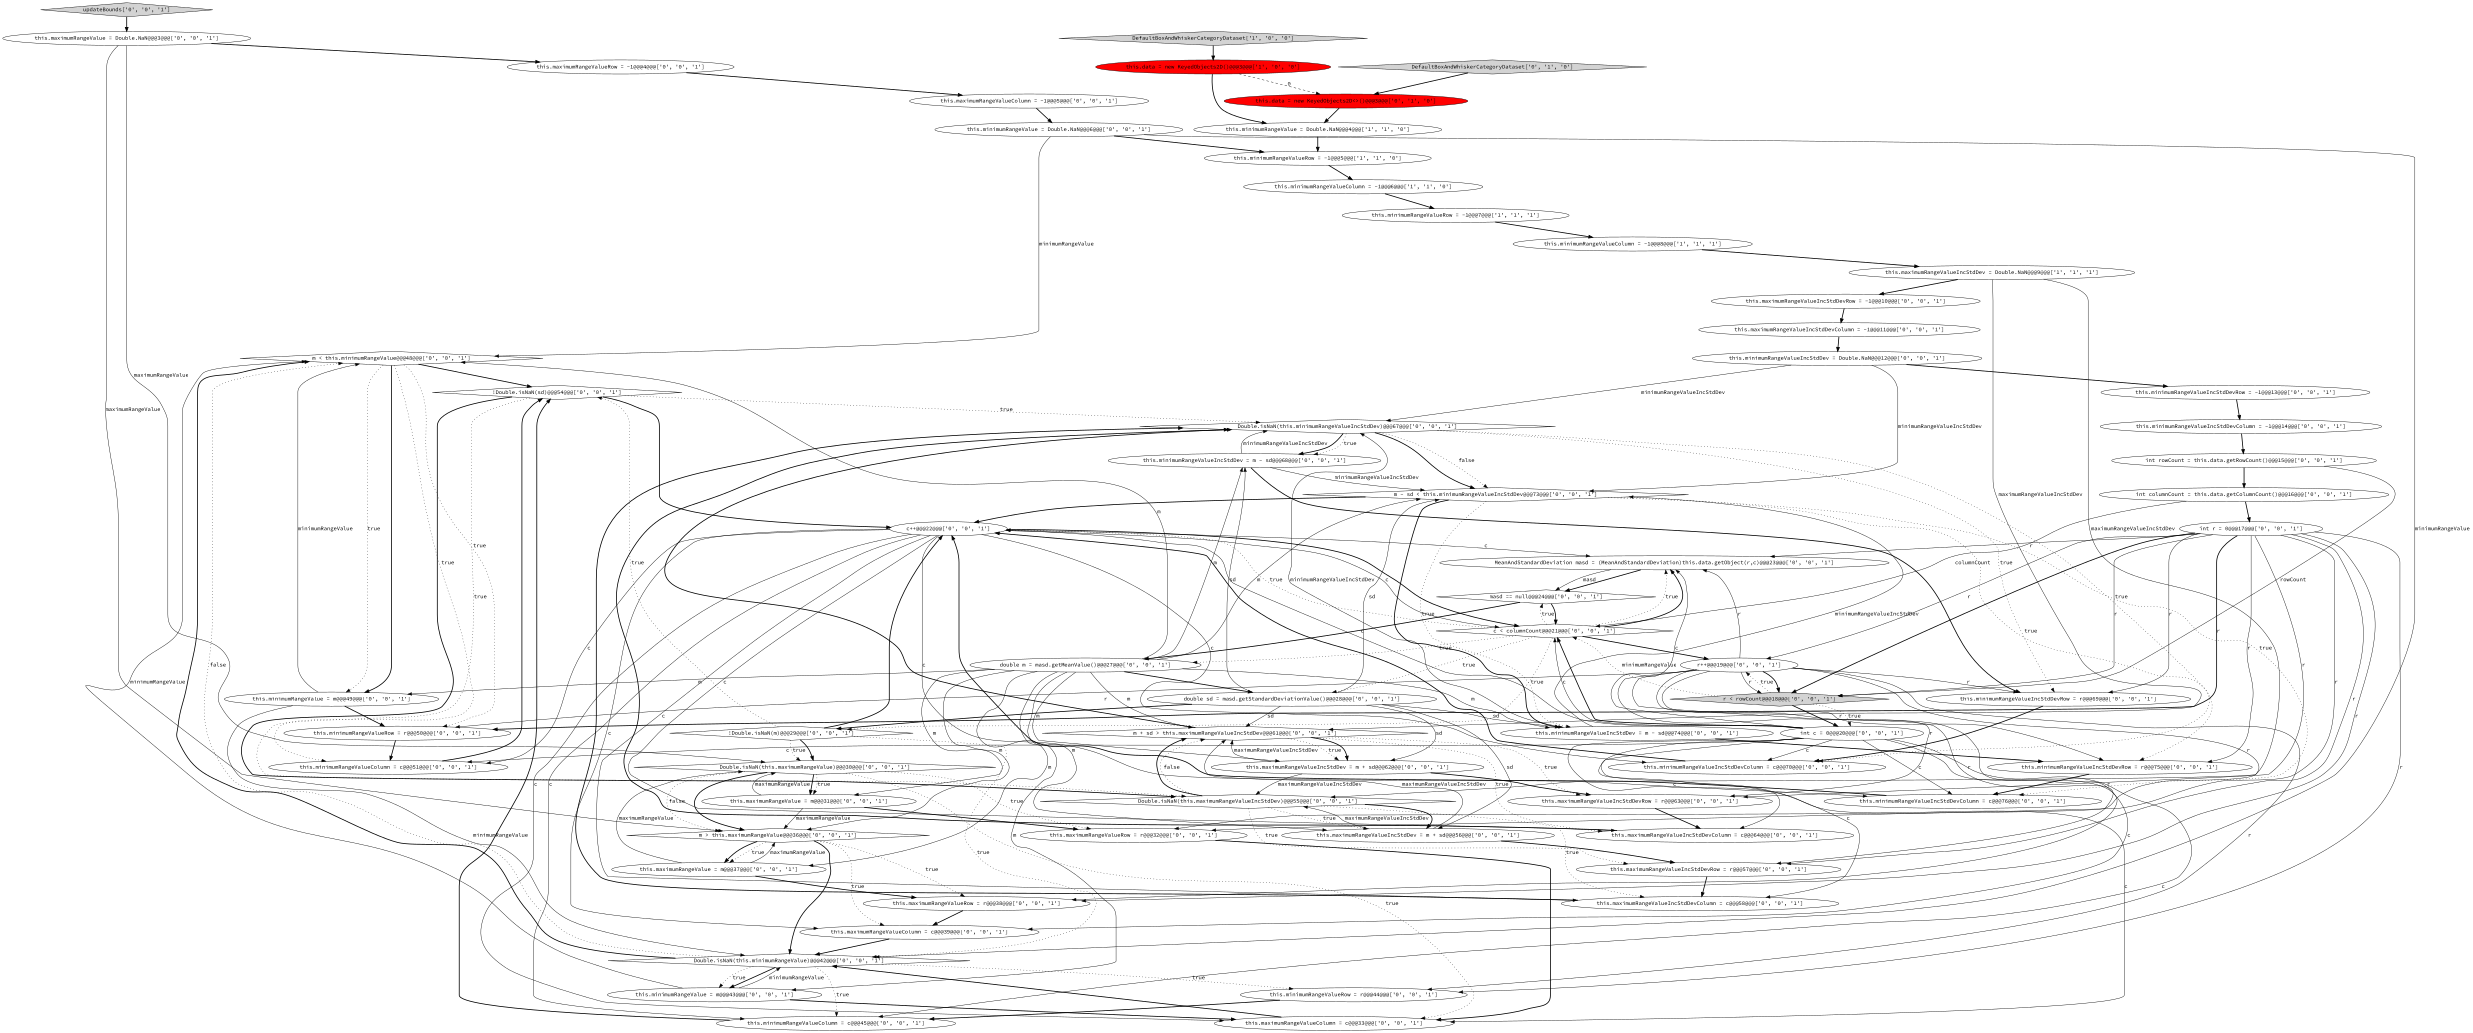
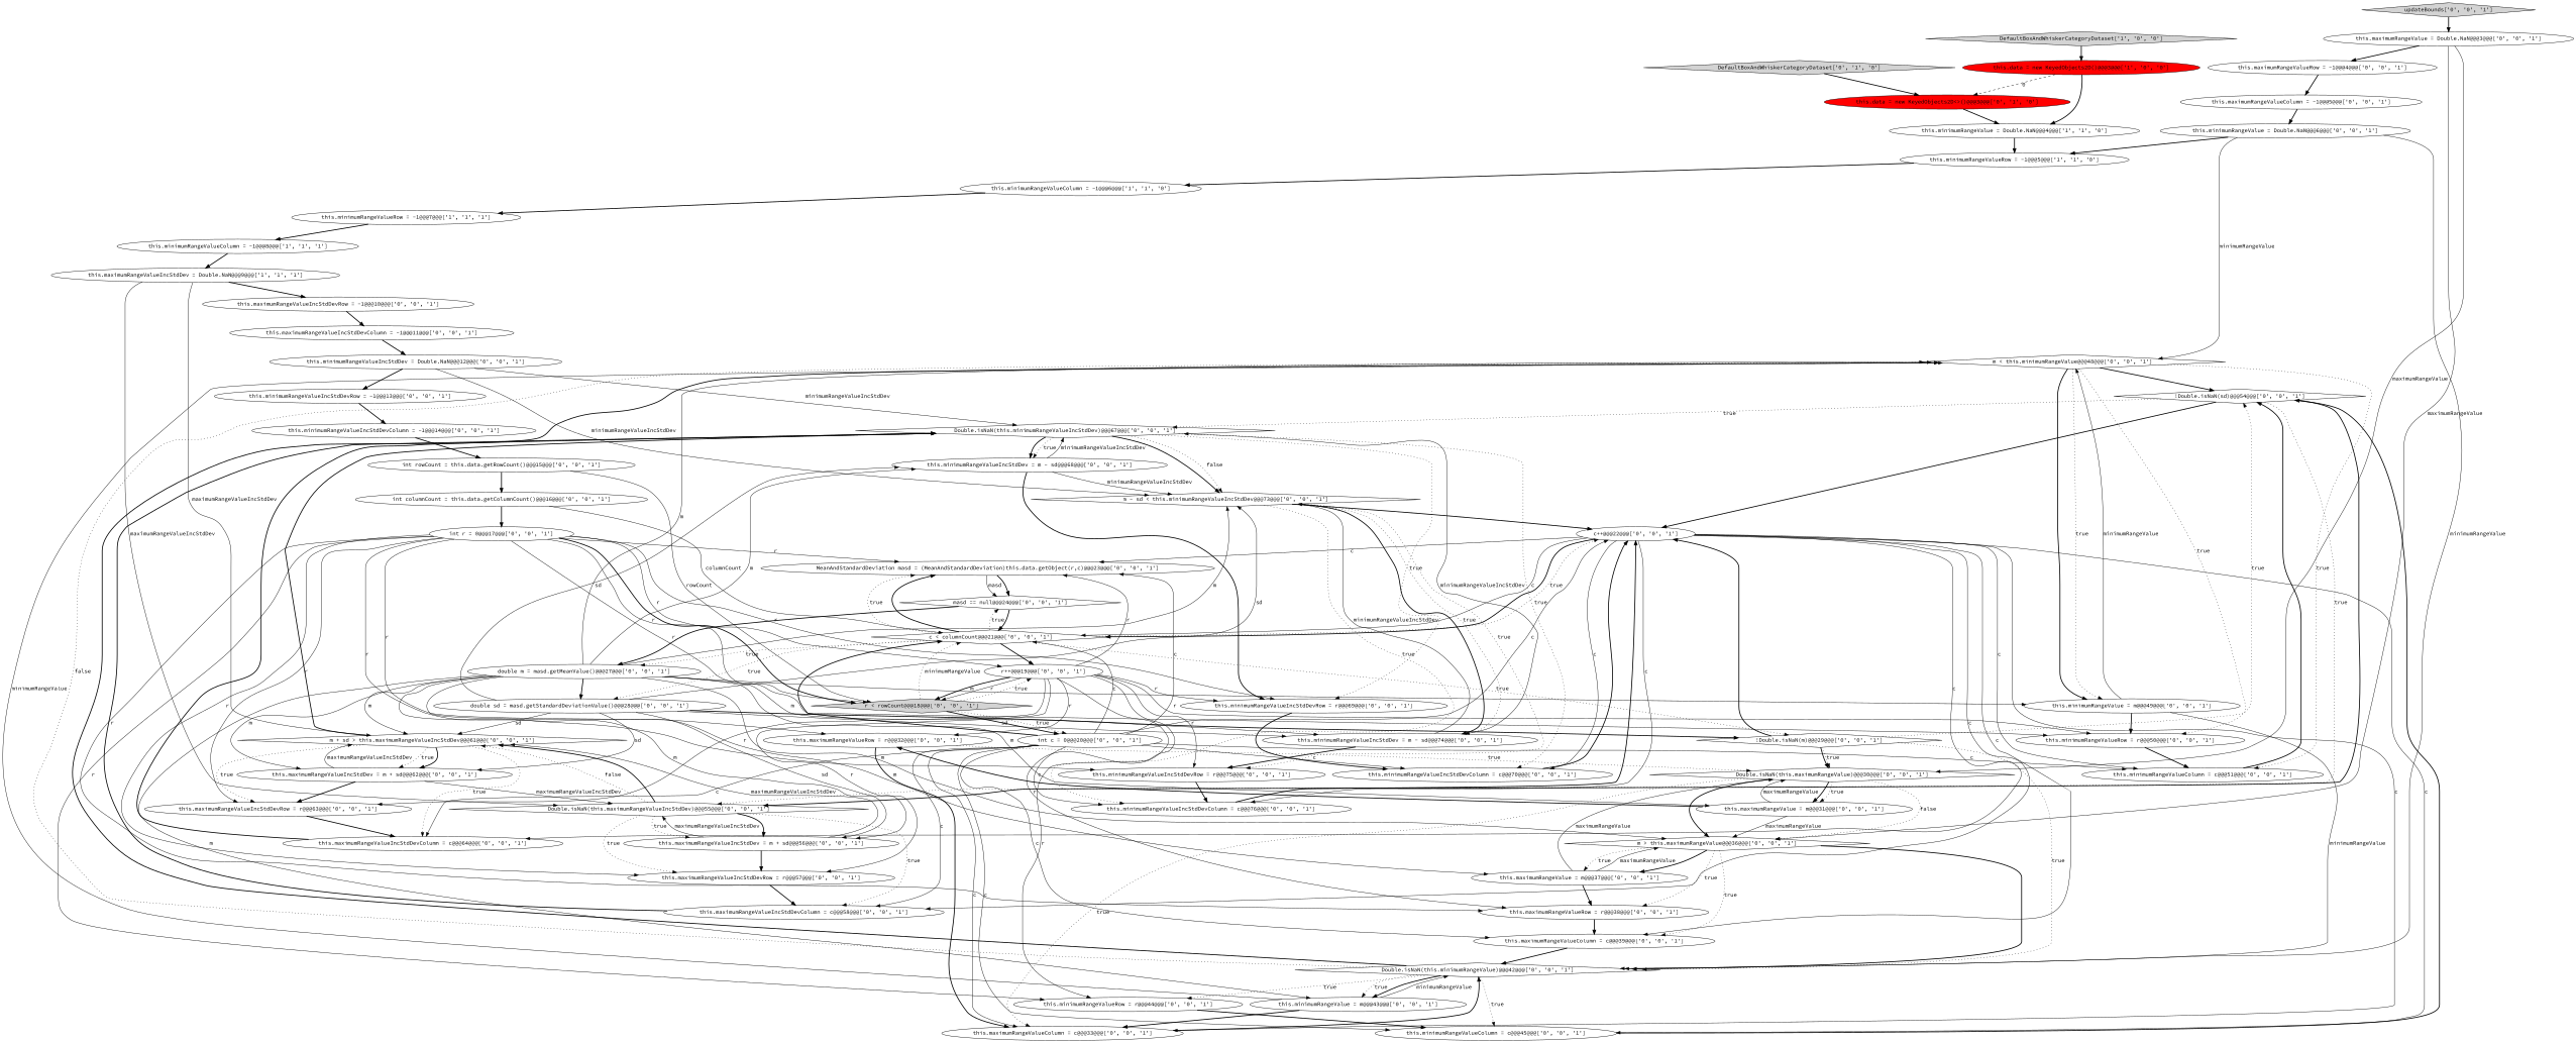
  digraph {
    fontname="Source Code Pro"
    node [fillcolor=white fontname="Source Code Pro" shape=ellipse style=filled]
    edge [fontname="Source Code Pro" style=solid]
    n1 [label="m < this.minimumRangeValue@@@48@@@['0', '0', '1']" shape=diamond]
    n2 [label="!Double.isNaN(sd)@@@54@@@['0', '0', '1']" shape=diamond]
    n3 [label="this.minimumRangeValue = m@@@49@@@['0', '0', '1']"]
    n4 [label="this.minimumRangeValueRow = r@@@50@@@['0', '0', '1']"]
    n5 [label="this.minimumRangeValueColumn = c@@@51@@@['0', '0', '1']"]
    n6 [label="Double.isNaN(this.minimumRangeValueIncStdDev)@@@67@@@['0', '0', '1']" shape=diamond]
    n7 [label="Double.isNaN(this.maximumRangeValueIncStdDev)@@@55@@@['0', '0', '1']" shape=diamond]
    n8 [label="c++@@@22@@@['0', '0', '1']"]
    n9 [label="Double.isNaN(this.minimumRangeValue)@@@42@@@['0', '0', '1']" shape=diamond]
    n10 [label="m + sd > this.maximumRangeValueIncStdDev@@@61@@@['0', '0', '1']" shape=diamond]
    n11 [label="this.maximumRangeValueIncStdDevRow = r@@@63@@@['0', '0', '1']"]
    n12 [label="this.maximumRangeValueIncStdDev = m + sd@@@62@@@['0', '0', '1']"]
    n13 [label="this.maximumRangeValueIncStdDevColumn = c@@@64@@@['0', '0', '1']"]
    n14 [label="this.minimumRangeValueIncStdDev = m - sd@@@68@@@['0', '0', '1']"]
    n15 [label="this.minimumRangeValueIncStdDevRow = r@@@69@@@['0', '0', '1']"]
    n16 [label="m - sd < this.minimumRangeValueIncStdDev@@@73@@@['0', '0', '1']" shape=diamond]
    n17 [label="this.minimumRangeValueIncStdDevColumn = c@@@70@@@['0', '0', '1']"]
    n18 [label="this.minimumRangeValueIncStdDevRow = r@@@75@@@['0', '0', '1']"]
    n19 [label="this.minimumRangeValueIncStdDevColumn = c@@@76@@@['0', '0', '1']"]
    n20 [label="this.minimumRangeValueIncStdDev = m - sd@@@74@@@['0', '0', '1']"]
    n21 [label="this.minimumRangeValue = Double.NaN@@@6@@@['0', '0', '1']"]
    n22 [label="this.minimumRangeValueRow = -1@@@5@@@['1', '1', '0']"]
    n23 [label="this.minimumRangeValueRow = -1@@@7@@@['1', '1', '1']"]
    n24 [label="this.minimumRangeValueColumn = -1@@@8@@@['1', '1', '1']"]
    n25 [label="this.minimumRangeValueColumn = c@@@45@@@['0', '0', '1']"]
    n26 [label="this.minimumRangeValue = m@@@43@@@['0', '0', '1']"]
    n27 [label="this.minimumRangeValueRow = r@@@44@@@['0', '0', '1']"]
    n28 [label="this.minimumRangeValueIncStdDevColumn = -1@@@14@@@['0', '0', '1']"]
    n29 [label="int rowCount = this.data.getRowCount()@@@15@@@['0', '0', '1']"]
    n30 [label="int columnCount = this.data.getColumnCount()@@@16@@@['0', '0', '1']"]
    n31 [fillcolor=lightgray label="r < rowCount@@@18@@@['0', '0', '1']" shape=diamond]
    n32 [label="this.maximumRangeValueIncStdDev = m + sd@@@56@@@['0', '0', '1']"]
    n33 [label="this.maximumRangeValueIncStdDevRow = r@@@57@@@['0', '0', '1']"]
    n34 [label="this.maximumRangeValueIncStdDevColumn = c@@@58@@@['0', '0', '1']"]
    n35 [label="this.maximumRangeValueColumn = c@@@39@@@['0', '0', '1']"]
    n36 [label="this.maximumRangeValueColumn = c@@@33@@@['0', '0', '1']"]
    n37 [label="MeanAndStandardDeviation masd = (MeanAndStandardDeviation)this.data.getObject(r,c)@@@23@@@['0', '0', '1']"]
    n38 [label="c < columnCount@@@21@@@['0', '0', '1']" shape=diamond]
    n39 [label="this.maximumRangeValueRow = r@@@38@@@['0', '0', '1']"]
    n40 [label="this.minimumRangeValue = Double.NaN@@@4@@@['1', '1', '0']"]
    n41 [label="this.minimumRangeValueColumn = -1@@@6@@@['1', '1', '0']"]
    n42 [label="Double.isNaN(this.maximumRangeValue)@@@30@@@['0', '0', '1']" shape=diamond]
    n43 [label="this.maximumRangeValue = m@@@31@@@['0', '0', '1']"]
    n44 [label="m > this.maximumRangeValue@@@36@@@['0', '0', '1']" shape=diamond]
    n45 [label="this.maximumRangeValueRow = r@@@32@@@['0', '0', '1']"]
    n46 [label="this.maximumRangeValue = m@@@37@@@['0', '0', '1']"]
    n47 [label="masd == null@@@24@@@['0', '0', '1']" shape=diamond]
    n48 [label="double m = masd.getMeanValue()@@@27@@@['0', '0', '1']"]
    n49 [label="!Double.isNaN(m)@@@29@@@['0', '0', '1']" shape=diamond]
    n50 [label="double sd = masd.getStandardDeviationValue()@@@28@@@['0', '0', '1']"]
    n51 [label="r++@@@19@@@['0', '0', '1']"]
    n52 [fillcolor=red label="this.data = new KeyedObjects2D()@@@3@@@['1', '0', '0']"]
    n53 [fillcolor=red label="this.data = new KeyedObjects2D<>()@@@3@@@['0', '1', '0']"]
    n54 [label="this.minimumRangeValueIncStdDevRow = -1@@@13@@@['0', '0', '1']"]
    n55 [fillcolor=lightgray label="DefaultBoxAndWhiskerCategoryDataset['0', '1', '0']" shape=diamond]
    n56 [label="this.minimumRangeValueIncStdDev = Double.NaN@@@12@@@['0', '0', '1']"]
    n57 [label="this.maximumRangeValueIncStdDevRow = -1@@@10@@@['0', '0', '1']"]
    n58 [label="this.maximumRangeValueIncStdDevColumn = -1@@@11@@@['0', '0', '1']"]
    n59 [label="int r = 0@@@17@@@['0', '0', '1']"]
    n60 [label="this.maximumRangeValue = Double.NaN@@@3@@@['0', '0', '1']"]
    n61 [label="this.maximumRangeValueRow = -1@@@4@@@['0', '0', '1']"]
    n62 [label="this.maximumRangeValueColumn = -1@@@5@@@['0', '0', '1']"]
    n63 [fillcolor=lightgray label="DefaultBoxAndWhiskerCategoryDataset['1', '0', '0']" shape=diamond]
    n64 [label="this.maximumRangeValueIncStdDev = Double.NaN@@@9@@@['1', '1', '1']"]
    n65 [label="int c = 0@@@20@@@['0', '0', '1']"]
    n66 [fillcolor=lightgray label="updateBounds['0', '0', '1']" shape=diamond]
    n1 -> n2 [style=bold]
    n1 -> n3 [label=true style=dotted]
    n1 -> n3 [style=bold]
    n1 -> n4 [label=true style=dotted]
    n1 -> n5 [label=true style=dotted]
    n2 -> n6 [label=true style=dotted]
    n2 -> n7 [style=bold]
    n2 -> n7 [label=true style=dotted]
    n2 -> n8 [style=bold]
    n3 -> n1 [label=minimumRangeValue]
    n3 -> n4 [style=bold]
    n3 -> n9 [label=minimumRangeValue]
    n4 -> n5 [style=bold]
    n5 -> n2 [style=bold]
    n6 -> n14 [style=bold]
    n6 -> n14 [label=true style=dotted]
    n6 -> n15 [label=true style=dotted]
    n6 -> n16 [style=bold]
    n6 -> n16 [label=false style=dotted]
    n6 -> n17 [label=true style=dotted]
    n7 -> n10 [label=false style=dotted]
    n7 -> n10 [style=bold]
    n7 -> n32 [style=bold]
    n7 -> n32 [label=true style=dotted]
    n7 -> n33 [label=true style=dotted]
    n7 -> n34 [label=true style=dotted]
    n8 -> n5 [label=c]
    n8 -> n13 [label=c]
    n8 -> n17 [label=c]
    n8 -> n19 [label=c]
    n8 -> n25 [label=c]
    n8 -> n34 [label=c]
    n8 -> n35 [label=c]
    n8 -> n36 [label=c]
    n8 -> n37 [label=c]
    n8 -> n38 [label=c]
    n8 -> n38 [style=bold]
    n9 -> n1 [label=false style=dotted]
    n9 -> n1 [style=bold]
    n9 -> n25 [label=true style=dotted]
    n9 -> n26 [label=true style=dotted]
    n9 -> n26 [style=bold]
    n9 -> n27 [label=true style=dotted]
    n10 -> n6 [style=bold]
    n10 -> n11 [label=true style=dotted]
    n10 -> n12 [label=true style=dotted]
    n10 -> n12 [style=bold]
    n10 -> n13 [label=true style=dotted]
    n11 -> n13 [style=bold]
    n12 -> n7 [label=maximumRangeValueIncStdDev]
    n12 -> n10 [label=maximumRangeValueIncStdDev]
    n12 -> n11 [style=bold]
    n13 -> n6 [style=bold]
    n14 -> n6 [label=minimumRangeValueIncStdDev]
    n14 -> n15 [style=bold]
    n14 -> n16 [label=minimumRangeValueIncStdDev]
    n15 -> n17 [style=bold]
    n16 -> n8 [style=bold]
    n16 -> n18 [label=true style=dotted]
    n16 -> n19 [label=true style=dotted]
    n16 -> n20 [style=bold]
    n16 -> n20 [label=true style=dotted]
    n17 -> n8 [style=bold]
    n18 -> n19 [style=bold]
    n19 -> n8 [style=bold]
    n20 -> n6 [label=minimumRangeValueIncStdDev]
    n20 -> n16 [label=minimumRangeValueIncStdDev]
    n20 -> n18 [style=bold]
    n21 -> n1 [label=minimumRangeValue]
    n21 -> n9 [label=minimumRangeValue]
    n21 -> n22 [style=bold]
    n22 -> n41 [style=bold]
    n23 -> n24 [style=bold]
    n24 -> n64 [style=bold]
    n25 -> n2 [style=bold]
    n26 -> n1 [label=minimumRangeValue]
    n26 -> n9 [label=minimumRangeValue]
    n26 -> n36 [style=bold]
    n27 -> n25 [style=bold]
    n28 -> n29 [style=bold]
    n29 -> n30 [style=bold]
    n29 -> n31 [label=rowCount]
    n30 -> n38 [label=columnCount]
    n30 -> n59 [style=bold]
    n31 -> n38 [label=minimumRangeValue style=dotted]
    n31 -> n51 [label=true style=dotted]
    n31 -> n65 [style=bold]
    n31 -> n65 [label=true style=dotted]
    n32 -> n7 [label=maximumRangeValueIncStdDev]
    n32 -> n10 [label=maximumRangeValueIncStdDev]
    n32 -> n33 [style=bold]
    n33 -> n34 [style=bold]
    n34 -> n6 [style=bold]
    n35 -> n9 [style=bold]
    n36 -> n9 [style=bold]
    n37 -> n47 [style=bold]
    n37 -> n47 [label=masd]
    n38 -> n8 [label=true style=dotted]
    n38 -> n37 [label=true style=dotted]
    n38 -> n37 [style=bold]
    n38 -> n47 [label=true style=dotted]
    n38 -> n48 [label=true style=dotted]
    n38 -> n49 [label=true style=dotted]
    n38 -> n50 [label=true style=dotted]
    n38 -> n51 [style=bold]
    n39 -> n35 [style=bold]
    n40 -> n22 [style=bold]
    n41 -> n23 [style=bold]
    n42 -> n36 [label=true style=dotted]
    n42 -> n43 [style=bold]
    n42 -> n43 [label=true style=dotted]
    n42 -> n44 [label=false style=dotted]
    n42 -> n44 [style=bold]
-   n42 -> n45 [label=true style=dotted]
+   n45 -> n42 [label=true style=dotted]
    n43 -> n42 [label=maximumRangeValue]
    n43 -> n44 [label=maximumRangeValue]
    n43 -> n45 [style=bold]
    n44 -> n9 [style=bold]
    n44 -> n35 [label=true style=dotted]
    n44 -> n39 [label=true style=dotted]
    n44 -> n46 [style=bold]
    n44 -> n46 [label=true style=dotted]
    n45 -> n36 [style=bold]
    n46 -> n39 [style=bold]
    n46 -> n42 [label=maximumRangeValue]
    n46 -> n44 [label=maximumRangeValue]
    n47 -> n38 [style=bold]
    n47 -> n48 [style=bold]
    n48 -> n1 [label=m]
    n48 -> n3 [label=m]
    n48 -> n10 [label=m]
    n48 -> n12 [label=m]
    n48 -> n14 [label=m]
    n48 -> n16 [label=m]
    n48 -> n20 [label=m]
    n48 -> n26 [label=m]
    n48 -> n32 [label=m]
    n48 -> n43 [label=m]
    n48 -> n44 [label=m]
    n48 -> n46 [label=m]
    n48 -> n50 [style=bold]
    n49 -> n2 [label=true style=dotted]
    n49 -> n8 [style=bold]
    n49 -> n9 [label=true style=dotted]
    n49 -> n42 [style=bold]
    n49 -> n42 [label=true style=dotted]
    n50 -> n10 [label=sd]
    n50 -> n12 [label=sd]
    n50 -> n14 [label=sd]
    n50 -> n16 [label=sd]
    n50 -> n20 [label=sd]
    n50 -> n32 [label=sd]
    n50 -> n49 [style=bold]
    n51 -> n4 [label=r]
    n51 -> n11 [label=r]
    n51 -> n15 [label=r]
    n51 -> n18 [label=r]
    n51 -> n27 [label=r]
    n51 -> n31 [label=r]
    n51 -> n31 [style=bold]
    n51 -> n33 [label=r]
    n51 -> n37 [label=r]
    n51 -> n39 [label=r]
    n51 -> n45 [label=r]
    n52 -> n40 [style=bold]
    n52 -> n53 [label=0 style=dashed]
    n53 -> n40 [style=bold]
    n54 -> n28 [style=bold]
    n55 -> n53 [style=bold]
    n56 -> n6 [label=minimumRangeValueIncStdDev]
    n56 -> n16 [label=minimumRangeValueIncStdDev]
    n56 -> n54 [style=bold]
    n57 -> n58 [style=bold]
    n58 -> n56 [style=bold]
-   n59 -> n4 [label=r style=bold]
+   n59 -> n4 [label=r]
    n59 -> n11 [label=r]
    n59 -> n15 [label=r]
    n59 -> n18 [label=r]
    n59 -> n27 [label=r]
    n59 -> n31 [label=r]
    n59 -> n31 [style=bold]
    n59 -> n33 [label=r]
    n59 -> n37 [label=r]
    n59 -> n39 [label=r]
    n59 -> n45 [label=r]
    n59 -> n51 [label=r]
    n60 -> n42 [label=maximumRangeValue]
    n60 -> n44 [label=maximumRangeValue]
    n60 -> n61 [style=bold]
    n61 -> n62 [style=bold]
    n62 -> n21 [style=bold]
    n63 -> n52 [style=bold]
    n64 -> n7 [label=maximumRangeValueIncStdDev]
    n64 -> n10 [label=maximumRangeValueIncStdDev]
    n64 -> n57 [style=bold]
    n65 -> n5 [label=c]
    n65 -> n8 [label=c]
    n65 -> n13 [label=c]
    n65 -> n17 [label=c]
    n65 -> n19 [label=c]
    n65 -> n25 [label=c]
    n65 -> n34 [label=c]
    n65 -> n35 [label=c]
    n65 -> n36 [label=c]
    n65 -> n37 [label=c]
    n65 -> n38 [style=bold]
    n65 -> n38 [label=c]
    n66 -> n60 [style=bold]
  }
